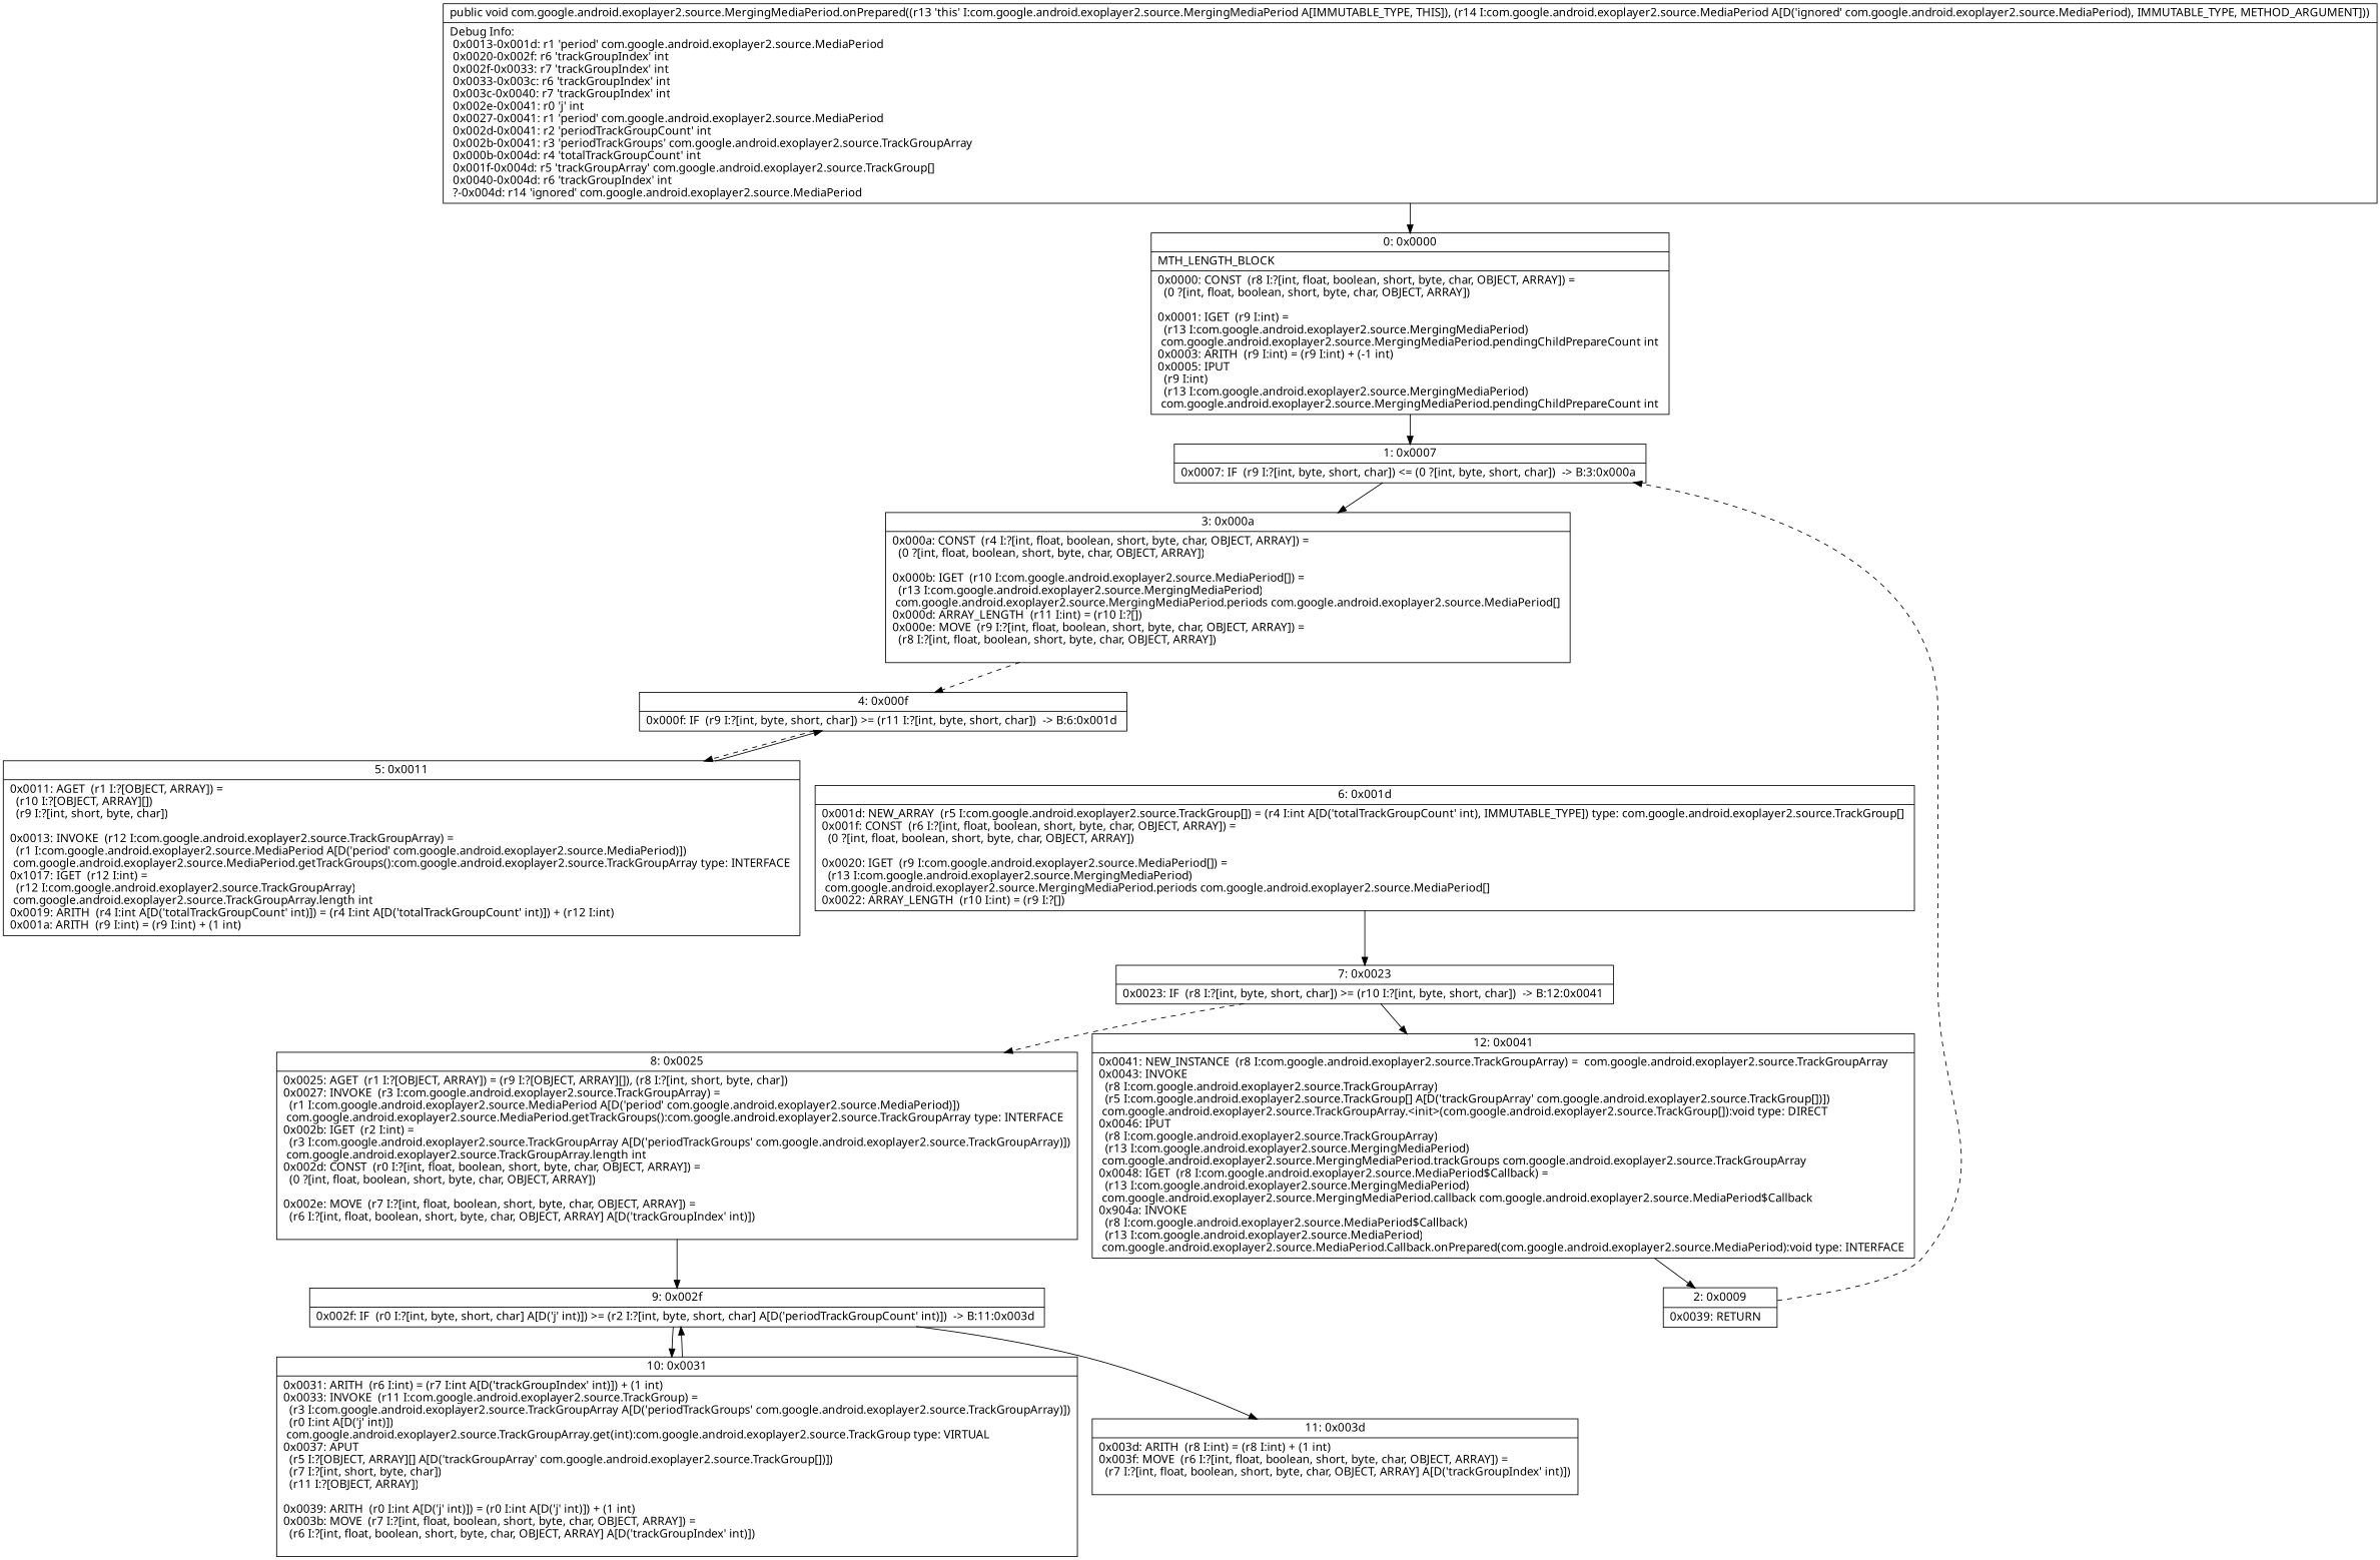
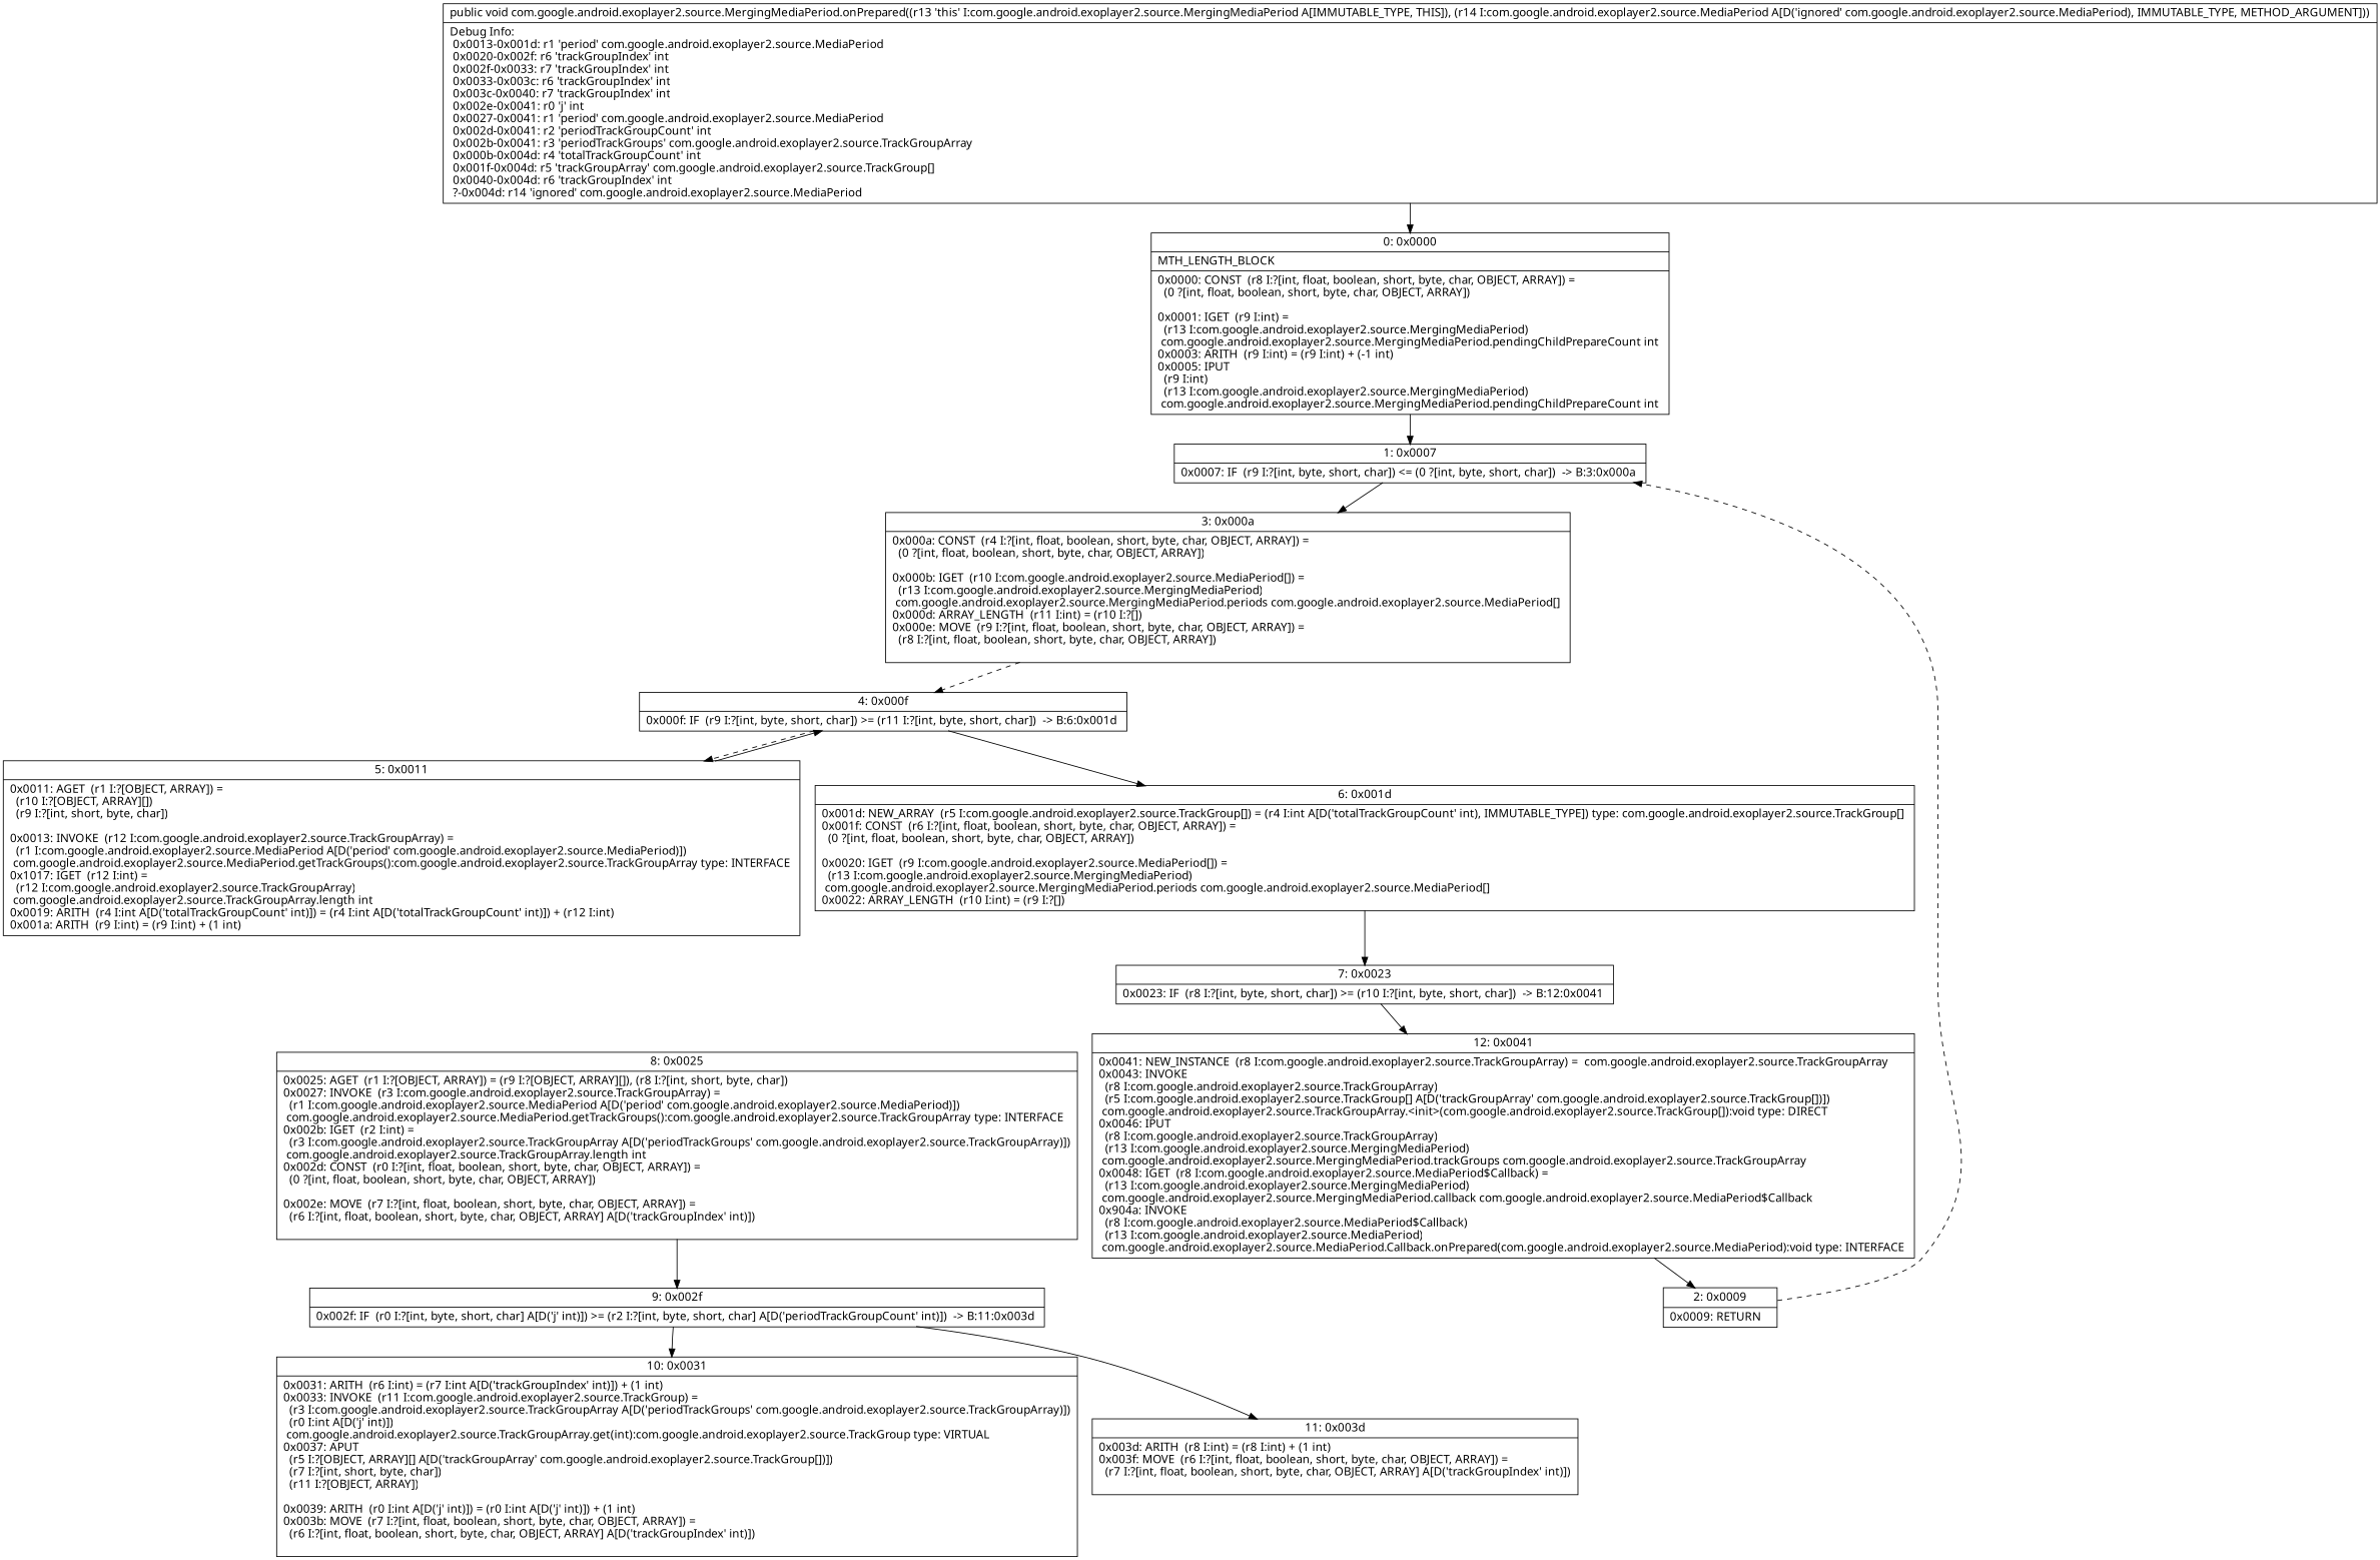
  digraph {
    fontname="Noto Sans"
    node [fontname="Noto Sans" shape=record]
    edge [fontname="Noto Sans"]
    n1 [label="{0\:\ 0x0000|MTH_LENGTH_BLOCK\l|0x0000: CONST  (r8 I:?[int, float, boolean, short, byte, char, OBJECT, ARRAY]) = \l  (0 ?[int, float, boolean, short, byte, char, OBJECT, ARRAY])\l \l0x0001: IGET  (r9 I:int) = \l  (r13 I:com.google.android.exoplayer2.source.MergingMediaPeriod)\l com.google.android.exoplayer2.source.MergingMediaPeriod.pendingChildPrepareCount int \l0x0003: ARITH  (r9 I:int) = (r9 I:int) + (\-1 int) \l0x0005: IPUT  \l  (r9 I:int)\l  (r13 I:com.google.android.exoplayer2.source.MergingMediaPeriod)\l com.google.android.exoplayer2.source.MergingMediaPeriod.pendingChildPrepareCount int \l}"]
    n2 [label="{1\:\ 0x0007|0x0007: IF  (r9 I:?[int, byte, short, char]) \<= (0 ?[int, byte, short, char])  \-\> B:3:0x000a \l}"]
    n3 [label="{3\:\ 0x000a|0x000a: CONST  (r4 I:?[int, float, boolean, short, byte, char, OBJECT, ARRAY]) = \l  (0 ?[int, float, boolean, short, byte, char, OBJECT, ARRAY])\l \l0x000b: IGET  (r10 I:com.google.android.exoplayer2.source.MediaPeriod[]) = \l  (r13 I:com.google.android.exoplayer2.source.MergingMediaPeriod)\l com.google.android.exoplayer2.source.MergingMediaPeriod.periods com.google.android.exoplayer2.source.MediaPeriod[] \l0x000d: ARRAY_LENGTH  (r11 I:int) = (r10 I:?[]) \l0x000e: MOVE  (r9 I:?[int, float, boolean, short, byte, char, OBJECT, ARRAY]) = \l  (r8 I:?[int, float, boolean, short, byte, char, OBJECT, ARRAY])\l \l}"]
-   n4 [label="{2\:\ 0x0009|0x0039: RETURN   \l}"]
+   n4 [label="{2\:\ 0x0009|0x0009: RETURN   \l}"]
    n5 [label="{4\:\ 0x000f|0x000f: IF  (r9 I:?[int, byte, short, char]) \>= (r11 I:?[int, byte, short, char])  \-\> B:6:0x001d \l}"]
    n6 [label="{5\:\ 0x0011|0x0011: AGET  (r1 I:?[OBJECT, ARRAY]) = \l  (r10 I:?[OBJECT, ARRAY][])\l  (r9 I:?[int, short, byte, char])\l \l0x0013: INVOKE  (r12 I:com.google.android.exoplayer2.source.TrackGroupArray) = \l  (r1 I:com.google.android.exoplayer2.source.MediaPeriod A[D('period' com.google.android.exoplayer2.source.MediaPeriod)])\l com.google.android.exoplayer2.source.MediaPeriod.getTrackGroups():com.google.android.exoplayer2.source.TrackGroupArray type: INTERFACE \l0x1017: IGET  (r12 I:int) = \l  (r12 I:com.google.android.exoplayer2.source.TrackGroupArray)\l com.google.android.exoplayer2.source.TrackGroupArray.length int \l0x0019: ARITH  (r4 I:int A[D('totalTrackGroupCount' int)]) = (r4 I:int A[D('totalTrackGroupCount' int)]) + (r12 I:int) \l0x001a: ARITH  (r9 I:int) = (r9 I:int) + (1 int) \l}"]
    n7 [label="{6\:\ 0x001d|0x001d: NEW_ARRAY  (r5 I:com.google.android.exoplayer2.source.TrackGroup[]) = (r4 I:int A[D('totalTrackGroupCount' int), IMMUTABLE_TYPE]) type: com.google.android.exoplayer2.source.TrackGroup[] \l0x001f: CONST  (r6 I:?[int, float, boolean, short, byte, char, OBJECT, ARRAY]) = \l  (0 ?[int, float, boolean, short, byte, char, OBJECT, ARRAY])\l \l0x0020: IGET  (r9 I:com.google.android.exoplayer2.source.MediaPeriod[]) = \l  (r13 I:com.google.android.exoplayer2.source.MergingMediaPeriod)\l com.google.android.exoplayer2.source.MergingMediaPeriod.periods com.google.android.exoplayer2.source.MediaPeriod[] \l0x0022: ARRAY_LENGTH  (r10 I:int) = (r9 I:?[]) \l}"]
    n8 [label="{7\:\ 0x0023|0x0023: IF  (r8 I:?[int, byte, short, char]) \>= (r10 I:?[int, byte, short, char])  \-\> B:12:0x0041 \l}"]
    n9 [label="{8\:\ 0x0025|0x0025: AGET  (r1 I:?[OBJECT, ARRAY]) = (r9 I:?[OBJECT, ARRAY][]), (r8 I:?[int, short, byte, char]) \l0x0027: INVOKE  (r3 I:com.google.android.exoplayer2.source.TrackGroupArray) = \l  (r1 I:com.google.android.exoplayer2.source.MediaPeriod A[D('period' com.google.android.exoplayer2.source.MediaPeriod)])\l com.google.android.exoplayer2.source.MediaPeriod.getTrackGroups():com.google.android.exoplayer2.source.TrackGroupArray type: INTERFACE \l0x002b: IGET  (r2 I:int) = \l  (r3 I:com.google.android.exoplayer2.source.TrackGroupArray A[D('periodTrackGroups' com.google.android.exoplayer2.source.TrackGroupArray)])\l com.google.android.exoplayer2.source.TrackGroupArray.length int \l0x002d: CONST  (r0 I:?[int, float, boolean, short, byte, char, OBJECT, ARRAY]) = \l  (0 ?[int, float, boolean, short, byte, char, OBJECT, ARRAY])\l \l0x002e: MOVE  (r7 I:?[int, float, boolean, short, byte, char, OBJECT, ARRAY]) = \l  (r6 I:?[int, float, boolean, short, byte, char, OBJECT, ARRAY] A[D('trackGroupIndex' int)])\l \l}"]
    n10 [label="{12\:\ 0x0041|0x0041: NEW_INSTANCE  (r8 I:com.google.android.exoplayer2.source.TrackGroupArray) =  com.google.android.exoplayer2.source.TrackGroupArray \l0x0043: INVOKE  \l  (r8 I:com.google.android.exoplayer2.source.TrackGroupArray)\l  (r5 I:com.google.android.exoplayer2.source.TrackGroup[] A[D('trackGroupArray' com.google.android.exoplayer2.source.TrackGroup[])])\l com.google.android.exoplayer2.source.TrackGroupArray.\<init\>(com.google.android.exoplayer2.source.TrackGroup[]):void type: DIRECT \l0x0046: IPUT  \l  (r8 I:com.google.android.exoplayer2.source.TrackGroupArray)\l  (r13 I:com.google.android.exoplayer2.source.MergingMediaPeriod)\l com.google.android.exoplayer2.source.MergingMediaPeriod.trackGroups com.google.android.exoplayer2.source.TrackGroupArray \l0x0048: IGET  (r8 I:com.google.android.exoplayer2.source.MediaPeriod$Callback) = \l  (r13 I:com.google.android.exoplayer2.source.MergingMediaPeriod)\l com.google.android.exoplayer2.source.MergingMediaPeriod.callback com.google.android.exoplayer2.source.MediaPeriod$Callback \l0x904a: INVOKE  \l  (r8 I:com.google.android.exoplayer2.source.MediaPeriod$Callback)\l  (r13 I:com.google.android.exoplayer2.source.MediaPeriod)\l com.google.android.exoplayer2.source.MediaPeriod.Callback.onPrepared(com.google.android.exoplayer2.source.MediaPeriod):void type: INTERFACE \l}"]
    n11 [label="{9\:\ 0x002f|0x002f: IF  (r0 I:?[int, byte, short, char] A[D('j' int)]) \>= (r2 I:?[int, byte, short, char] A[D('periodTrackGroupCount' int)])  \-\> B:11:0x003d \l}"]
    n12 [label="{10\:\ 0x0031|0x0031: ARITH  (r6 I:int) = (r7 I:int A[D('trackGroupIndex' int)]) + (1 int) \l0x0033: INVOKE  (r11 I:com.google.android.exoplayer2.source.TrackGroup) = \l  (r3 I:com.google.android.exoplayer2.source.TrackGroupArray A[D('periodTrackGroups' com.google.android.exoplayer2.source.TrackGroupArray)])\l  (r0 I:int A[D('j' int)])\l com.google.android.exoplayer2.source.TrackGroupArray.get(int):com.google.android.exoplayer2.source.TrackGroup type: VIRTUAL \l0x0037: APUT  \l  (r5 I:?[OBJECT, ARRAY][] A[D('trackGroupArray' com.google.android.exoplayer2.source.TrackGroup[])])\l  (r7 I:?[int, short, byte, char])\l  (r11 I:?[OBJECT, ARRAY])\l \l0x0039: ARITH  (r0 I:int A[D('j' int)]) = (r0 I:int A[D('j' int)]) + (1 int) \l0x003b: MOVE  (r7 I:?[int, float, boolean, short, byte, char, OBJECT, ARRAY]) = \l  (r6 I:?[int, float, boolean, short, byte, char, OBJECT, ARRAY] A[D('trackGroupIndex' int)])\l \l}"]
    n13 [label="{11\:\ 0x003d|0x003d: ARITH  (r8 I:int) = (r8 I:int) + (1 int) \l0x003f: MOVE  (r6 I:?[int, float, boolean, short, byte, char, OBJECT, ARRAY]) = \l  (r7 I:?[int, float, boolean, short, byte, char, OBJECT, ARRAY] A[D('trackGroupIndex' int)])\l \l}"]
    n14 [label="{public void com.google.android.exoplayer2.source.MergingMediaPeriod.onPrepared((r13 'this' I:com.google.android.exoplayer2.source.MergingMediaPeriod A[IMMUTABLE_TYPE, THIS]), (r14 I:com.google.android.exoplayer2.source.MediaPeriod A[D('ignored' com.google.android.exoplayer2.source.MediaPeriod), IMMUTABLE_TYPE, METHOD_ARGUMENT]))  | Debug Info:\l  0x0013\-0x001d: r1 'period' com.google.android.exoplayer2.source.MediaPeriod\l  0x0020\-0x002f: r6 'trackGroupIndex' int\l  0x002f\-0x0033: r7 'trackGroupIndex' int\l  0x0033\-0x003c: r6 'trackGroupIndex' int\l  0x003c\-0x0040: r7 'trackGroupIndex' int\l  0x002e\-0x0041: r0 'j' int\l  0x0027\-0x0041: r1 'period' com.google.android.exoplayer2.source.MediaPeriod\l  0x002d\-0x0041: r2 'periodTrackGroupCount' int\l  0x002b\-0x0041: r3 'periodTrackGroups' com.google.android.exoplayer2.source.TrackGroupArray\l  0x000b\-0x004d: r4 'totalTrackGroupCount' int\l  0x001f\-0x004d: r5 'trackGroupArray' com.google.android.exoplayer2.source.TrackGroup[]\l  0x0040\-0x004d: r6 'trackGroupIndex' int\l  ?\-0x004d: r14 'ignored' com.google.android.exoplayer2.source.MediaPeriod\l}"]
    n1 -> n2
    n2 -> n3
    n3 -> n5 [style=dashed]
    n4 -> n2 [style=dashed]
    n5 -> n6 [style=dashed]
+   n5 -> n7
    n6 -> n5
    n7 -> n8
-   n8 -> n9 [style=dashed]
    n8 -> n10
    n9 -> n11
    n10 -> n4
    n11 -> n12 [style=solid]
    n11 -> n13
-   n12 -> n11
    n14 -> n1
  }
